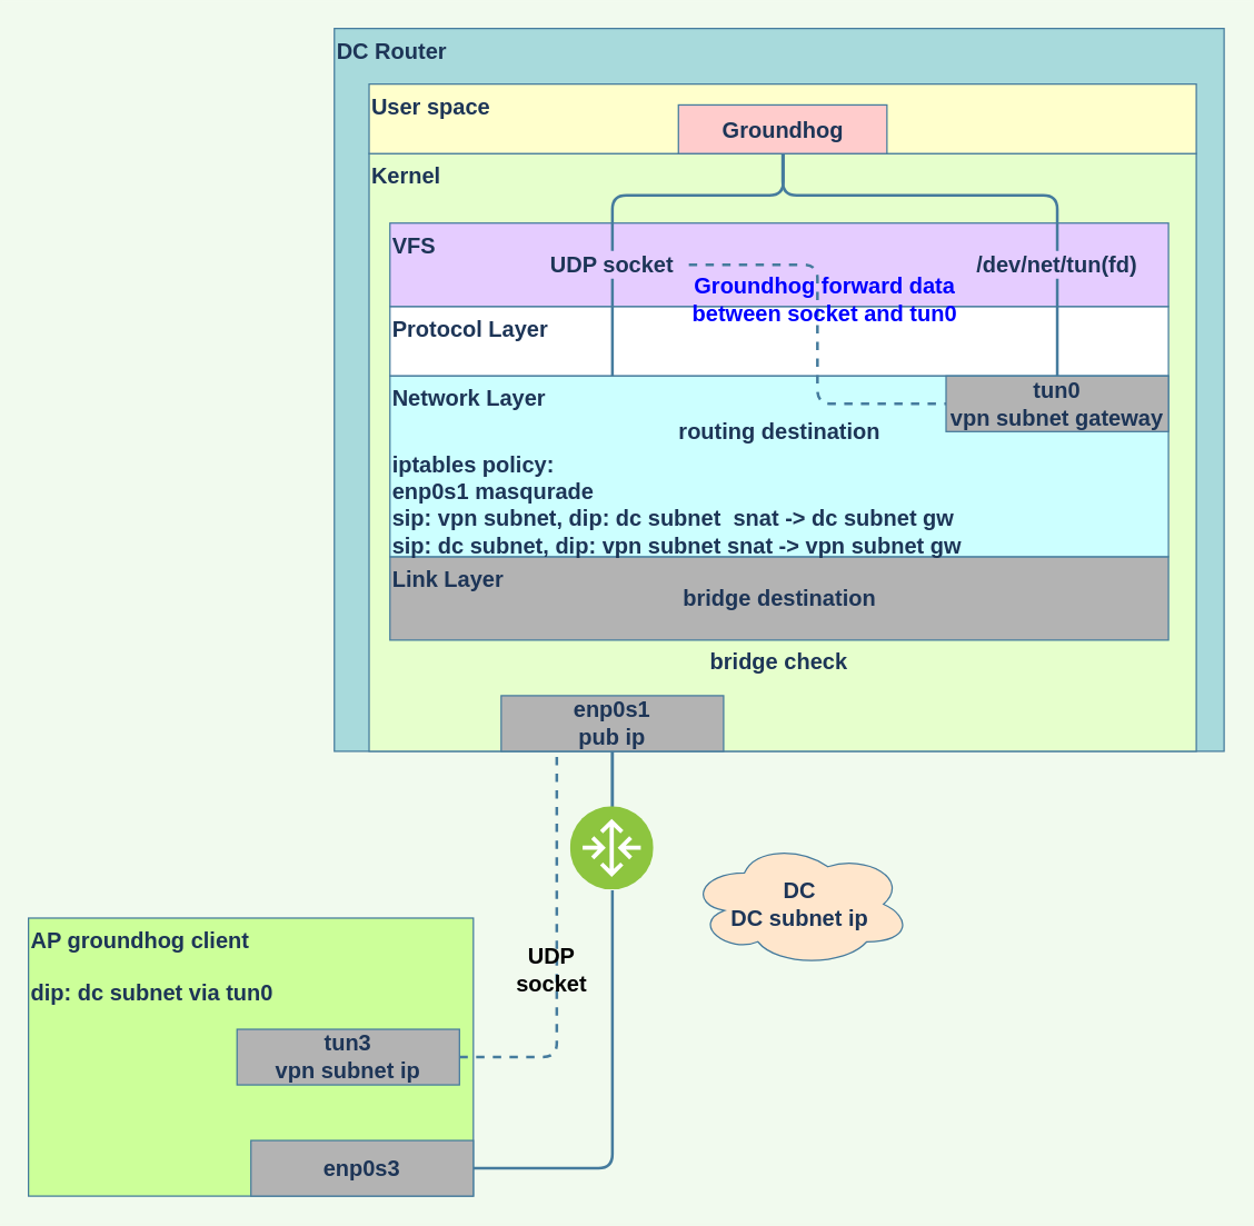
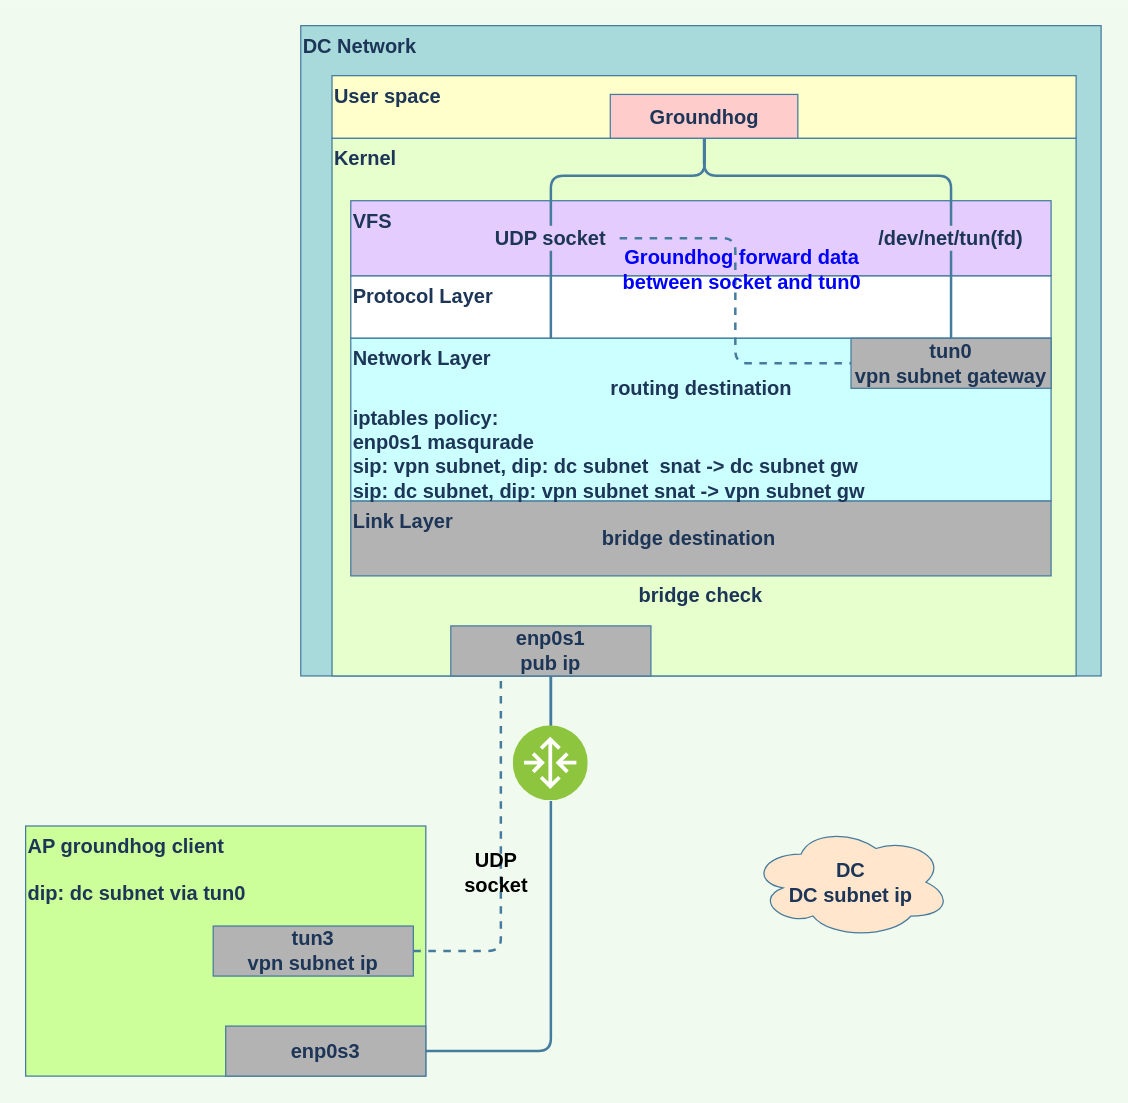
  <mxCell id="0" />
  <mxCell id="1" parent="0" />
- <mxCell id="2" value="&lt;b style=&quot;text-align: center ; font-size: 16px&quot;&gt;DC Router&lt;/b&gt;" style="rounded=0;whiteSpace=wrap;html=1;sketch=0;strokeColor=#457B9D;fillColor=#A8DADC;fontColor=#1D3557;verticalAlign=top;align=left;" parent="1" vertex="1"><mxGeometry x="240" y="20" width="640" height="520" as="geometry" /></mxCell>
+ <mxCell id="2" value="&lt;b style=&quot;text-align: center ; font-size: 16px&quot;&gt;DC Network&lt;/b&gt;" style="rounded=0;whiteSpace=wrap;html=1;sketch=0;strokeColor=#457B9D;fillColor=#A8DADC;fontColor=#1D3557;verticalAlign=top;align=left;" parent="1" vertex="1"><mxGeometry x="240" y="20" width="640" height="520" as="geometry" /></mxCell>
  <mxCell id="3" value="&lt;font style=&quot;font-size: 16px&quot;&gt;&lt;b&gt;Kernel&lt;/b&gt;&lt;/font&gt;" style="rounded=0;whiteSpace=wrap;html=1;sketch=0;strokeColor=#457B9D;fontColor=#1D3557;fillColor=#E6FFCC;align=left;verticalAlign=top;" parent="1" vertex="1"><mxGeometry x="265" y="110" width="595" height="430" as="geometry" /></mxCell>
  <mxCell id="4" value="&lt;font style=&quot;font-size: 16px&quot;&gt;&lt;b&gt;Protocol Layer&lt;/b&gt;&lt;/font&gt;" style="rounded=0;whiteSpace=wrap;html=1;sketch=0;strokeColor=#457B9D;fontColor=#1D3557;align=left;verticalAlign=top;fillColor=#FFFFFF;" vertex="1" parent="1"><mxGeometry x="280" y="220" width="560" height="50" as="geometry" /></mxCell>
  <mxCell id="5" value="" style="edgeStyle=orthogonalEdgeStyle;curved=0;rounded=1;sketch=0;orthogonalLoop=1;jettySize=auto;html=1;labelBackgroundColor=none;endArrow=none;endFill=0;strokeColor=#457B9D;strokeWidth=2;fillColor=#A8DADC;fontColor=#000000;" parent="1" source="6" target="22" edge="1"><mxGeometry relative="1" as="geometry" /></mxCell>
  <mxCell id="6" value="&lt;font style=&quot;font-size: 16px&quot;&gt;&lt;b&gt;enp0s1&lt;br&gt;pub ip&lt;br&gt;&lt;/b&gt;&lt;/font&gt;" style="rounded=0;whiteSpace=wrap;html=1;sketch=0;strokeColor=#457B9D;fontColor=#1D3557;fillColor=#B3B3B3;" parent="1" vertex="1"><mxGeometry x="360" y="500" width="160" height="40" as="geometry" /></mxCell>
  <mxCell id="7" value="&lt;font style=&quot;font-size: 16px&quot;&gt;&lt;b&gt;Link Layer&lt;/b&gt;&lt;/font&gt;" style="rounded=0;whiteSpace=wrap;html=1;sketch=0;strokeColor=#457B9D;fillColor=#B3B3B3;fontColor=#1D3557;align=left;verticalAlign=top;" parent="1" vertex="1"><mxGeometry x="280" y="400" width="560" height="60" as="geometry" /></mxCell>
- <mxCell id="8" value="&lt;b&gt;&lt;font style=&quot;font-size: 16px&quot;&gt;DC&lt;br&gt;DC subnet ip&lt;br&gt;&lt;/font&gt;&lt;/b&gt;" style="ellipse;shape=cloud;whiteSpace=wrap;html=1;rounded=0;sketch=0;strokeColor=#457B9D;fontColor=#1D3557;fillColor=#FFE6CC;" parent="1" vertex="1"><mxGeometry x="495" y="605" width="160" height="90" as="geometry" /></mxCell>
+ <mxCell id="8" value="&lt;b&gt;&lt;font style=&quot;font-size: 16px&quot;&gt;DC&lt;br&gt;DC subnet ip&lt;br&gt;&lt;/font&gt;&lt;/b&gt;" style="ellipse;shape=cloud;whiteSpace=wrap;html=1;rounded=0;sketch=0;strokeColor=#457B9D;fontColor=#1D3557;fillColor=#FFE6CC;" parent="1" vertex="1"><mxGeometry x="600" y="660" width="160" height="90" as="geometry" /></mxCell>
  <mxCell id="9" value="&lt;font style=&quot;font-size: 16px&quot;&gt;&lt;b&gt;bridge check&lt;/b&gt;&lt;/font&gt;" style="text;html=1;strokeColor=none;fillColor=none;align=center;verticalAlign=middle;whiteSpace=wrap;rounded=0;sketch=0;fontColor=#1D3557;" parent="1" vertex="1"><mxGeometry x="495" y="460" width="130" height="30" as="geometry" /></mxCell>
  <mxCell id="10" value="&lt;font&gt;&lt;b&gt;&lt;span style=&quot;font-size: 16px&quot;&gt;Network Layer&lt;/span&gt;&lt;br&gt;&lt;br&gt;&lt;br&gt;&lt;span style=&quot;font-size: 16px&quot;&gt;iptables policy:&lt;br&gt;enp0s1 masqurade&lt;br&gt;sip: vpn subnet, dip: dc subnet&amp;nbsp; snat -&amp;gt; dc subnet gw&lt;br&gt;sip: dc subnet, dip: vpn subnet snat -&amp;gt; vpn subnet gw&lt;br&gt;&lt;/span&gt;&lt;/b&gt;&lt;/font&gt;" style="rounded=0;whiteSpace=wrap;html=1;sketch=0;strokeColor=#457B9D;fontColor=#1D3557;fillColor=#CCFFFF;align=left;verticalAlign=top;" parent="1" vertex="1"><mxGeometry x="280" y="270" width="560" height="130" as="geometry" /></mxCell>
- <mxCell id="11" value="&lt;font style=&quot;font-size: 16px&quot;&gt;&lt;b&gt;bridge destination&lt;/b&gt;&lt;/font&gt;" style="text;html=1;strokeColor=none;fillColor=none;align=center;verticalAlign=middle;whiteSpace=wrap;rounded=0;sketch=0;fontColor=#1D3557;" parent="1" vertex="1"><mxGeometry x="482.5" y="420" width="155" height="20" as="geometry" /></mxCell>
+ <mxCell id="11" value="&lt;font style=&quot;font-size: 16px&quot;&gt;&lt;b&gt;bridge destination&lt;/b&gt;&lt;/font&gt;" style="text;html=1;strokeColor=none;fillColor=none;align=center;verticalAlign=middle;whiteSpace=wrap;rounded=0;sketch=0;fontColor=#1D3557;" parent="1" vertex="1"><mxGeometry x="472.5" y="420" width="155" height="20" as="geometry" /></mxCell>
  <mxCell id="12" value="&lt;font style=&quot;font-size: 16px&quot;&gt;&lt;b&gt;routing destination&lt;/b&gt;&lt;/font&gt;" style="text;html=1;strokeColor=none;fillColor=none;align=center;verticalAlign=middle;whiteSpace=wrap;rounded=0;sketch=0;fontColor=#1D3557;" parent="1" vertex="1"><mxGeometry x="482.5" y="300" width="155" height="20" as="geometry" /></mxCell>
  <mxCell id="13" value="&lt;font style=&quot;font-size: 16px&quot;&gt;&lt;b&gt;tun0&lt;br&gt;vpn subnet gateway&lt;br&gt;&lt;/b&gt;&lt;/font&gt;" style="rounded=0;whiteSpace=wrap;html=1;sketch=0;strokeColor=#457B9D;fontColor=#1D3557;fillColor=#B3B3B3;" parent="1" vertex="1"><mxGeometry x="680" y="270" width="160" height="40" as="geometry" /></mxCell>
  <mxCell id="14" value="&lt;font style=&quot;font-size: 16px&quot;&gt;&lt;b&gt;User space&lt;/b&gt;&lt;/font&gt;" style="rounded=0;whiteSpace=wrap;html=1;sketch=0;strokeColor=#457B9D;fontColor=#1D3557;align=left;verticalAlign=top;fillColor=#FFFFCC;" parent="1" vertex="1"><mxGeometry x="265" y="60" width="595" height="50" as="geometry" /></mxCell>
  <mxCell id="15" style="edgeStyle=orthogonalEdgeStyle;curved=0;rounded=1;sketch=0;orthogonalLoop=1;jettySize=auto;html=1;exitX=0.5;exitY=1;exitDx=0;exitDy=0;strokeColor=#457B9D;fillColor=#A8DADC;fontColor=#1D3557;strokeWidth=2;endArrow=none;endFill=0;" parent="1" source="25" target="27" edge="1"><mxGeometry relative="1" as="geometry"><Array as="points"><mxPoint x="563" y="180" /><mxPoint x="760" y="180" /></Array></mxGeometry></mxCell>
  <mxCell id="16" value="&lt;font style=&quot;font-size: 16px&quot;&gt;&lt;b&gt;Groundhog&lt;/b&gt;&lt;/font&gt;" style="rounded=0;whiteSpace=wrap;html=1;sketch=0;strokeColor=#457B9D;fontColor=#1D3557;fillColor=#FFCCCC;" parent="1" vertex="1"><mxGeometry x="487.5" y="75" width="150" height="35" as="geometry" /></mxCell>
  <mxCell id="17" value="&lt;font style=&quot;font-size: 16px&quot;&gt;&lt;b&gt;AP groundhog client&lt;br&gt;&lt;br&gt;dip: dc subnet via tun0&lt;br&gt;&lt;/b&gt;&lt;/font&gt;" style="rounded=0;whiteSpace=wrap;html=1;sketch=0;strokeColor=#457B9D;fontColor=#1D3557;align=left;verticalAlign=top;fillColor=#CCFF99;" parent="1" vertex="1"><mxGeometry x="20" y="660" width="320" height="200" as="geometry" /></mxCell>
  <mxCell id="18" style="edgeStyle=orthogonalEdgeStyle;curved=0;rounded=1;sketch=0;orthogonalLoop=1;jettySize=auto;html=1;exitX=1;exitY=0.5;exitDx=0;exitDy=0;entryX=0.25;entryY=1;entryDx=0;entryDy=0;strokeColor=#457B9D;fillColor=#A8DADC;fontColor=#1D3557;dashed=1;strokeWidth=2;endArrow=none;endFill=0;" parent="1" source="20" target="6" edge="1"><mxGeometry relative="1" as="geometry" /></mxCell>
  <mxCell id="19" value="&lt;font color=&quot;#000000&quot; style=&quot;font-size: 16px&quot;&gt;&lt;b&gt;UDP&lt;br&gt;socket&lt;br&gt;&lt;/b&gt;&lt;/font&gt;" style="edgeLabel;html=1;align=center;verticalAlign=middle;resizable=0;points=[];fontColor=#1D3557;labelBackgroundColor=none;" parent="18" vertex="1" connectable="0"><mxGeometry x="-0.076" y="5" relative="1" as="geometry"><mxPoint as="offset" /></mxGeometry></mxCell>
  <mxCell id="20" value="&lt;font style=&quot;font-size: 16px&quot;&gt;&lt;b&gt;tun3&lt;br&gt;vpn subnet ip&lt;br&gt;&lt;/b&gt;&lt;/font&gt;" style="rounded=0;whiteSpace=wrap;html=1;sketch=0;strokeColor=#457B9D;fontColor=#1D3557;fillColor=#B3B3B3;" parent="1" vertex="1"><mxGeometry x="170" y="740" width="160" height="40" as="geometry" /></mxCell>
  <mxCell id="21" style="edgeStyle=orthogonalEdgeStyle;curved=0;rounded=1;sketch=0;orthogonalLoop=1;jettySize=auto;html=1;exitX=0.5;exitY=0;exitDx=0;exitDy=0;strokeColor=#457B9D;fillColor=#A8DADC;fontColor=#1D3557;strokeWidth=2;endArrow=none;endFill=0;" parent="1" source="22" target="6" edge="1"><mxGeometry relative="1" as="geometry" /></mxCell>
  <mxCell id="22" value="" style="aspect=fixed;perimeter=ellipsePerimeter;html=1;align=center;shadow=0;dashed=0;fontColor=#4277BB;labelBackgroundColor=#ffffff;fontSize=12;spacingTop=3;image;image=img/lib/ibm/vpc/Router.svg;rounded=0;sketch=0;strokeColor=#457B9D;fillColor=#CCFF99;" parent="1" vertex="1"><mxGeometry x="410" y="580" width="60" height="60" as="geometry" /></mxCell>
  <mxCell id="23" style="edgeStyle=orthogonalEdgeStyle;curved=0;rounded=1;sketch=0;orthogonalLoop=1;jettySize=auto;html=1;exitX=1;exitY=0.5;exitDx=0;exitDy=0;strokeColor=#457B9D;fillColor=#A8DADC;fontColor=#1D3557;strokeWidth=2;endArrow=none;endFill=0;" parent="1" source="24" target="22" edge="1"><mxGeometry relative="1" as="geometry" /></mxCell>
  <mxCell id="24" value="&lt;font style=&quot;font-size: 16px&quot;&gt;&lt;b&gt;enp0s3&lt;br&gt;&lt;/b&gt;&lt;/font&gt;" style="rounded=0;whiteSpace=wrap;html=1;sketch=0;strokeColor=#457B9D;fontColor=#1D3557;fillColor=#B3B3B3;" parent="1" vertex="1"><mxGeometry x="180" y="820" width="160" height="40" as="geometry" /></mxCell>
  <mxCell id="25" value="&lt;font style=&quot;font-size: 16px&quot;&gt;&lt;b&gt;VFS&lt;/b&gt;&lt;/font&gt;" style="rounded=0;whiteSpace=wrap;html=1;sketch=0;strokeColor=#457B9D;fontColor=#1D3557;align=left;verticalAlign=top;fillColor=#E5CCFF;" parent="1" vertex="1"><mxGeometry x="280" y="160" width="560" height="60" as="geometry" /></mxCell>
  <mxCell id="26" value="&lt;font style=&quot;font-size: 16px&quot;&gt;&lt;b&gt;UDP socket&lt;/b&gt;&lt;/font&gt;" style="text;html=1;strokeColor=none;fillColor=none;align=center;verticalAlign=middle;whiteSpace=wrap;rounded=0;sketch=0;fontColor=#1D3557;" parent="1" vertex="1"><mxGeometry x="385" y="180" width="110" height="20" as="geometry" /></mxCell>
  <mxCell id="27" value="&lt;font style=&quot;font-size: 16px&quot;&gt;&lt;b&gt;/dev/net/tun(fd)&lt;/b&gt;&lt;/font&gt;" style="text;html=1;strokeColor=none;fillColor=none;align=center;verticalAlign=middle;whiteSpace=wrap;rounded=0;sketch=0;fontColor=#1D3557;" parent="1" vertex="1"><mxGeometry x="695" y="180" width="130" height="20" as="geometry" /></mxCell>
  <mxCell id="28" style="edgeStyle=orthogonalEdgeStyle;curved=0;rounded=1;sketch=0;orthogonalLoop=1;jettySize=auto;html=1;exitX=1;exitY=0.5;exitDx=0;exitDy=0;entryX=0;entryY=0.5;entryDx=0;entryDy=0;labelBackgroundColor=none;endArrow=none;endFill=0;strokeColor=#457B9D;strokeWidth=2;fillColor=#A8DADC;fontColor=#000000;dashed=1;" parent="1" source="26" target="13" edge="1"><mxGeometry relative="1" as="geometry" /></mxCell>
  <mxCell id="29" style="edgeStyle=orthogonalEdgeStyle;curved=0;rounded=1;sketch=0;orthogonalLoop=1;jettySize=auto;html=1;exitX=0.5;exitY=1;exitDx=0;exitDy=0;labelBackgroundColor=none;endArrow=none;endFill=0;strokeColor=#457B9D;strokeWidth=2;fillColor=#A8DADC;fontColor=#000000;" parent="1" source="26" target="10" edge="1"><mxGeometry relative="1" as="geometry"><Array as="points"><mxPoint x="440" y="270" /><mxPoint x="440" y="270" /></Array></mxGeometry></mxCell>
  <mxCell id="30" style="edgeStyle=orthogonalEdgeStyle;curved=0;rounded=1;sketch=0;orthogonalLoop=1;jettySize=auto;html=1;exitX=0.5;exitY=0;exitDx=0;exitDy=0;entryX=0.5;entryY=1;entryDx=0;entryDy=0;labelBackgroundColor=none;endArrow=none;endFill=0;strokeColor=#457B9D;strokeWidth=2;fillColor=#A8DADC;fontColor=#000000;" parent="1" source="13" target="27" edge="1"><mxGeometry relative="1" as="geometry" /></mxCell>
  <mxCell id="31" style="edgeStyle=orthogonalEdgeStyle;curved=0;rounded=1;sketch=0;orthogonalLoop=1;jettySize=auto;html=1;strokeColor=#457B9D;fillColor=#A8DADC;fontColor=#1D3557;strokeWidth=2;endArrow=none;endFill=0;" parent="1" target="26" edge="1"><mxGeometry relative="1" as="geometry"><Array as="points"><mxPoint x="563" y="140" /><mxPoint x="440" y="140" /></Array><mxPoint x="563" y="110" as="sourcePoint" /></mxGeometry></mxCell>
  <mxCell id="32" style="edgeStyle=orthogonalEdgeStyle;curved=0;rounded=1;sketch=0;orthogonalLoop=1;jettySize=auto;html=1;exitX=0.5;exitY=1;exitDx=0;exitDy=0;strokeColor=#457B9D;fillColor=#A8DADC;fontColor=#1D3557;strokeWidth=2;endArrow=none;endFill=0;entryX=0.5;entryY=0;entryDx=0;entryDy=0;" edge="1" parent="1" source="16" target="27"><mxGeometry relative="1" as="geometry"><Array as="points"><mxPoint x="563" y="140" /><mxPoint x="760" y="140" /></Array><mxPoint x="562.5" y="110" as="sourcePoint" /><mxPoint x="760" y="210" as="targetPoint" /></mxGeometry></mxCell>
  <mxCell id="33" value="&lt;font style=&quot;font-size: 16px&quot; color=&quot;#0000ff&quot;&gt;&lt;b&gt;Groundhog forward data between socket and tun0&lt;/b&gt;&lt;/font&gt;" style="text;html=1;fillColor=none;align=center;verticalAlign=middle;whiteSpace=wrap;rounded=0;sketch=0;fontColor=#000000;" parent="1" vertex="1"><mxGeometry x="487.5" y="180" width="210" height="70" as="geometry" /></mxCell>
